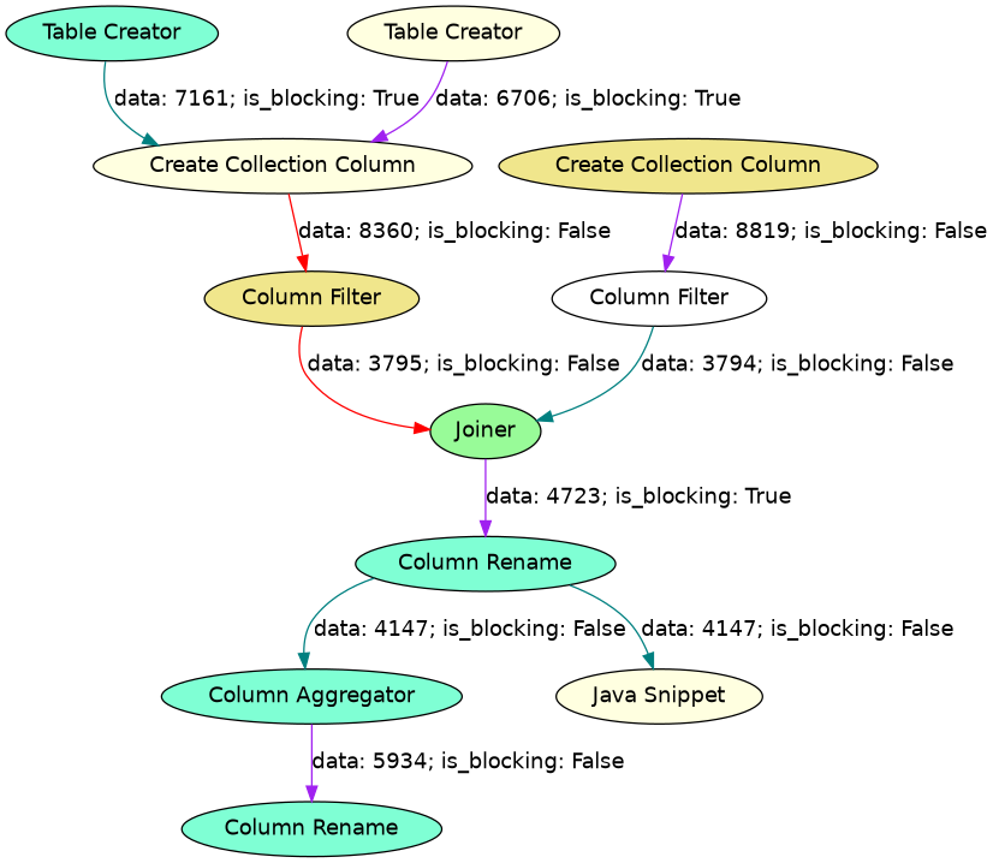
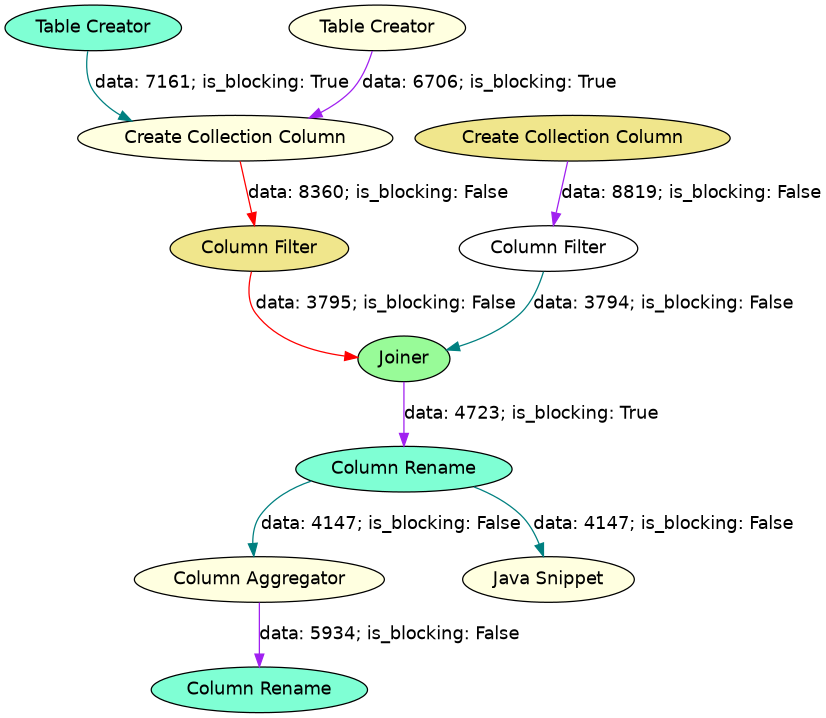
  digraph {
    rankdir=TB
    fontname="DejaVu Sans"
    node [style=filled fillcolor=aquamarine fontname="DejaVu Sans"]
    edge [color=teal fontname="DejaVu Sans"]
    n1 [label="Table Creator"]
    n2 [label="Create Collection Column" fillcolor=lightyellow]
    n3 [label="Column Rename"]
-   n4 [label="Column Aggregator"]
+   n4 [label="Column Aggregator" fillcolor=lightyellow]
    n5 [label="Java Snippet" fillcolor=lightyellow]
    n6 [label="Column Filter" fillcolor=white]
    n7 [label=Joiner fillcolor=palegreen]
    n8 [label="Column Filter" fillcolor=khaki]
    n9 [label="Table Creator" fillcolor=lightyellow]
    n10 [label="Column Rename"]
    n11 [label="Create Collection Column" fillcolor=khaki]
    n1 -> n2 [label="data: 7161; is_blocking: True"]
    n2 -> n8 [label="data: 8360; is_blocking: False" color=red]
    n3 -> n4 [label="data: 4147; is_blocking: False"]
    n3 -> n5 [label="data: 4147; is_blocking: False"]
    n4 -> n10 [label="data: 5934; is_blocking: False" color=purple]
    n6 -> n7 [label="data: 3794; is_blocking: False"]
    n7 -> n3 [label="data: 4723; is_blocking: True" color=purple]
    n8 -> n7 [label="data: 3795; is_blocking: False" color=red]
    n9 -> n2 [label="data: 6706; is_blocking: True" color=purple]
    n11 -> n6 [label="data: 8819; is_blocking: False" color=purple]
  }
